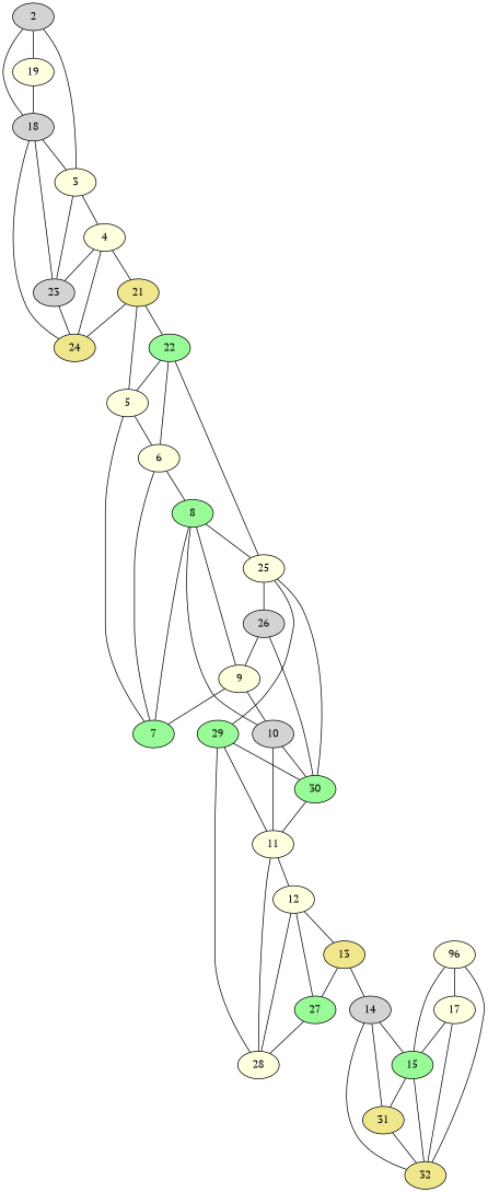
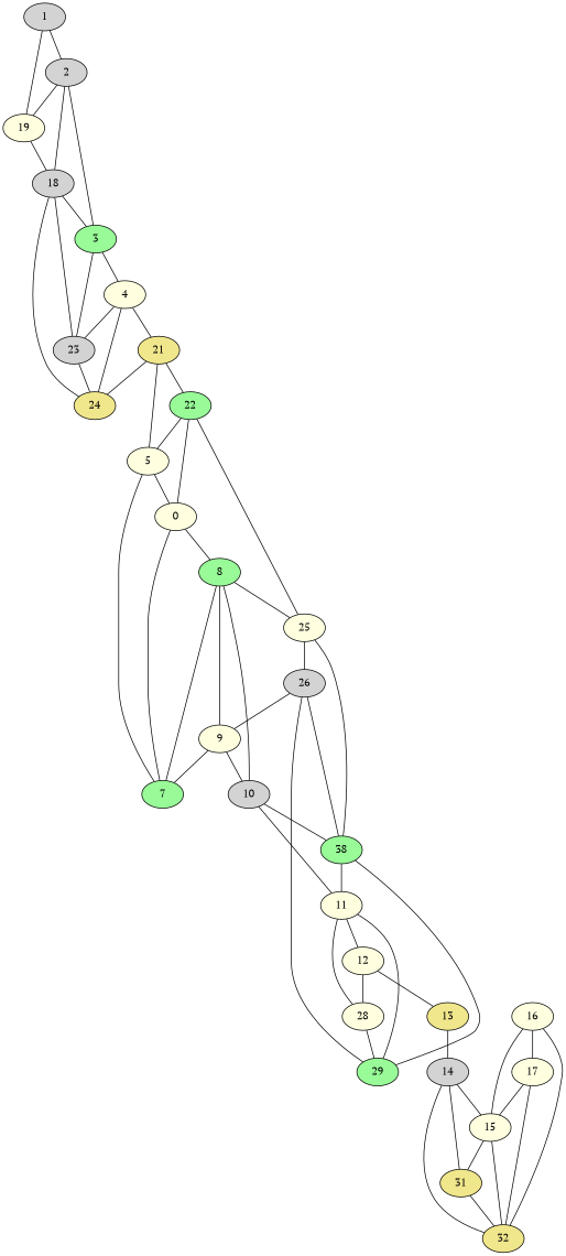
  graph {
    fontname="PT Serif"
    node [aaLength=5 fillcolor=lightyellow fontname="PT Serif" style=filled type=0]
    edge [distance0=31.0 fontname="PT Serif" frequency=1 type0=2]
+   1 [aaLength=14 fillcolor=lightgrey sequence=GLDTSAALLWMRQK]
    2 [aaLength=10 fillcolor=lightgrey sequence=DAIPRRAMEY]
    19 [aaLength=8 sequence=VPYAYTAN type=1]
-   3 [aaLength=16 sequence=CRKQLVAEGIAAIQCG]
+   3 [aaLength=16 fillcolor=palegreen sequence=CRKQLVAEGIAAIQCG]
    18 [fillcolor=lightgrey sequence=ARLID type=1]
    4 [aaLength=19 sequence=NTTPLGRAVTGTMLVAAMK]
    23 [aaLength=2 fillcolor=lightgrey sequence=TT type=1]
    24 [aaLength=2 fillcolor=khaki sequence=LT type=1]
    21 [aaLength=3 fillcolor=khaki sequence=IWG type=1]
    22 [aaLength=2 fillcolor=palegreen sequence=QI type=1]
    5 [aaLength=14 sequence=NDIERFYRYGLLTN]
-   6 [aaLength=4 sequence=KPWL]
+   6 [aaLength=4 sequence=KPWL label=0]
    7 [aaLength=9 fillcolor=palegreen sequence=DTDFIDELG]
    8 [aaLength=12 fillcolor=palegreen sequence=GRHEMSEFMIAC]
    25 [sequence=STDSN type=1]
-   30 [aaLength=8 fillcolor=palegreen sequence=EEVTVRFE type=1]
+   30 [aaLength=8 fillcolor=palegreen sequence=EEVTVRFE type=1 label=38]
    26 [fillcolor=lightgrey sequence=GATHE type=1]
    11 [aaLength=15 sequence=DDVEMMLEANRIGGR]
    9 [sequence=KDLEY]
    29 [fillcolor=palegreen sequence=HPVAL type=1]
    10 [fillcolor=lightgrey sequence=SVKIV]
    12 [aaLength=19 sequence=APGMALLHIAYERLLTGIH]
    28 [aaLength=6 sequence=SDQIEN type=1]
    13 [aaLength=21 fillcolor=khaki sequence=NEDTIEQYHAHGRQLGRLLYQ]
-   27 [aaLength=7 fillcolor=palegreen sequence=KSRGIYE type=1]
    14 [aaLength=15 fillcolor=lightgrey sequence=DSQALMLRDSLQRWV]
-   15 [aaLength=4 fillcolor=palegreen sequence=ASQI]
+   15 [aaLength=4 sequence=ASQI]
    31 [aaLength=7 fillcolor=khaki sequence=GEVTLEL type=1]
    32 [aaLength=7 fillcolor=khaki sequence=YSILNTV type=1]
-   16 [aaLength=11 sequence=SPDDRIGQLTM label=96]
+   16 [aaLength=11 sequence=SPDDRIGQLTM]
    17 [aaLength=18 sequence=RNLDITDTREKLFGYAKT]
+   1 -- 2 [distance0=36.22956 type0=3]
+   1 -- 19 [distance0=35.08773]
    2 -- 19 [distance0=33.78934 type0=3]
    2 -- 3 [distance0=24.03541 type0=1]
    2 -- 18 [distance0=32.38394 distance1=4.0 frequency=2 type1=4]
    19 -- 18
    3 -- 4 [distance0=28.00298 type0=3]
    3 -- 23 [distance0=4.0 type0=4]
    18 -- 3 [distance0=24.56127 distance1=0.0 frequency=2 type0=1 type1=5]
    18 -- 23 [distance0=25.0]
    18 -- 24 [distance0=29.0 type0=3]
    4 -- 23 [distance0=25.503]
    4 -- 24 [distance0=24.5439 type0=1]
    4 -- 21 [distance0=5.0 type0=4]
    23 -- 24 [distance0=4.0 distance1=2.0 frequency=2 type0=1 type1=4]
    21 -- 24 [distance0=28.0]
    21 -- 22 [distance0=27.0 type0=1]
    22 -- 5 [distance0=32.01205 type0=3]
    22 -- 6 [distance0=31.6995 distance1=1.0 frequency=2 type1=4]
    5 -- 21 [distance0=28.90971 type0=3]
    5 -- 6 [distance0=21.27478 type0=1]
    5 -- 7 [distance0=27.03568]
    6 -- 7 [distance0=7.559938 distance1=0.0 frequency=2 type0=1 type1=5]
    6 -- 8 [distance0=20.2755]
    8 -- 7 [distance0=16.56623 type0=1]
    8 -- 25 [distance0=12.0 type0=4]
    25 -- 22 [distance0=40.0]
    25 -- 30 [distance0=43.0 type0=3]
    25 -- 26 [distance0=7.0 distance1=2.0 frequency=2 type0=1 type1=4]
    30 -- 11 [distance0=40.85606 type0=3]
    26 -- 30 [distance0=36.0]
    26 -- 9 [distance0=1.0 type0=4]
-   25 -- 29 [distance0=46.0 type0=3]
+   26 -- 29 [distance0=46.0 type0=3]
    11 -- 29 [distance0=36.73169 type0=1]
    11 -- 12 [distance0=39.5587]
    11 -- 28 [distance0=40.35118 distance1=5.0 frequency=2 type0=3 type1=4]
    9 -- 7 [distance0=47.94352 type0=3]
    9 -- 8 [distance0=39.08436]
    9 -- 10 [distance0=11.71626 distance1=3.0 frequency=2 type0=1 type1=4]
    29 -- 30 [distance0=10.0 type0=1]
    10 -- 8 [distance0=46.86233]
    10 -- 30 [distance0=17.0 type0=4]
    10 -- 11 [distance0=49.22955 type0=3]
    12 -- 28 [distance0=38.62581 type0=3]
    12 -- 13 [distance0=26.28627 distance1=0.0 frequency=2 type0=1 type1=5]
-   12 -- 27 [distance0=34.88486]
    28 -- 29
-   13 -- 27 [distance0=41.1244 type0=3]
    13 -- 14 [distance0=26.18564 distance1=4.0 frequency=2 type0=1 type1=4]
-   27 -- 28 [distance0=11.0 type0=1]
    14 -- 15 [distance0=16.7984 distance1=0.0 frequency=2 type0=1 type1=5]
    14 -- 31 [distance0=31.47326 type0=3]
    15 -- 31 [distance0=20.82477 distance1=1.0 frequency=2 type1=4]
    31 -- 32 [distance0=12.0 distance1=5.0 frequency=2 type0=1 type1=4]
    32 -- 14 [distance0=40.18166 type0=3]
    32 -- 15 [distance0=26.41346]
    16 -- 15 [distance0=50.99194 type0=3]
    16 -- 32 [distance0=50.38718]
    16 -- 17 [distance0=18.81595 distance1=0.0 frequency=2 type0=1 type1=5]
    17 -- 15 [distance0=68.56241 type0=3]
    17 -- 32 [distance0=68.07675]
  }
